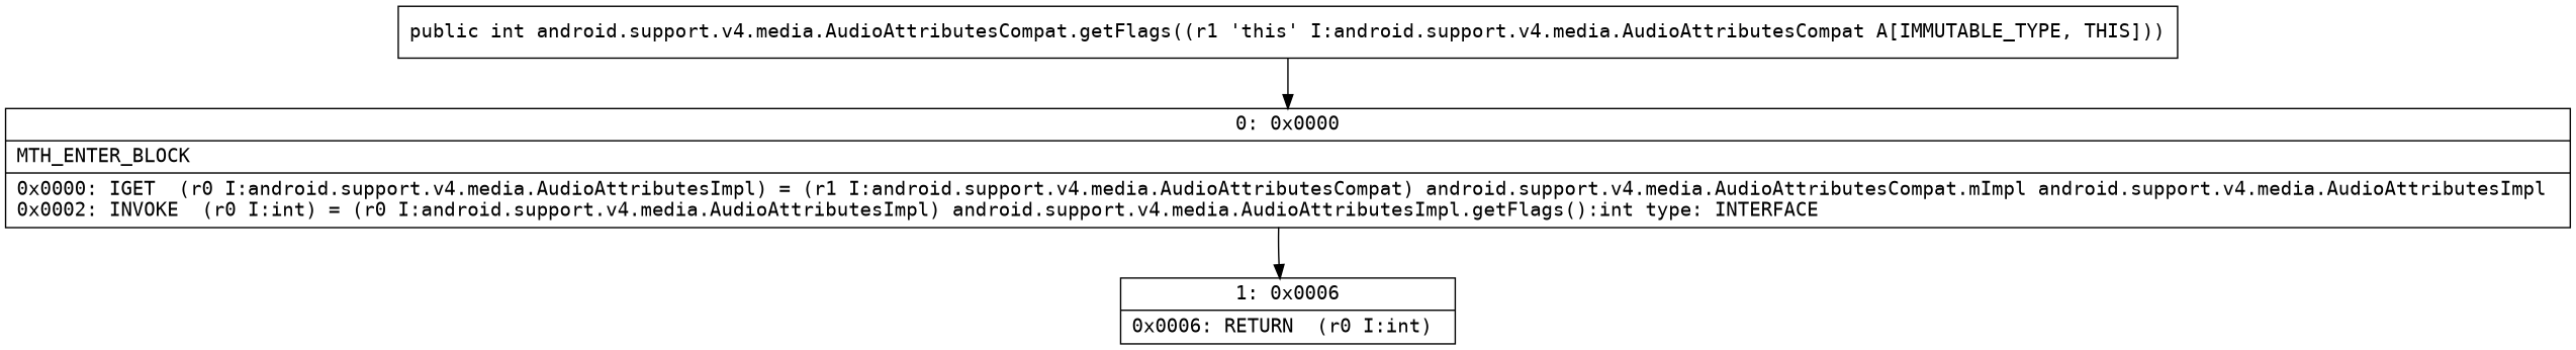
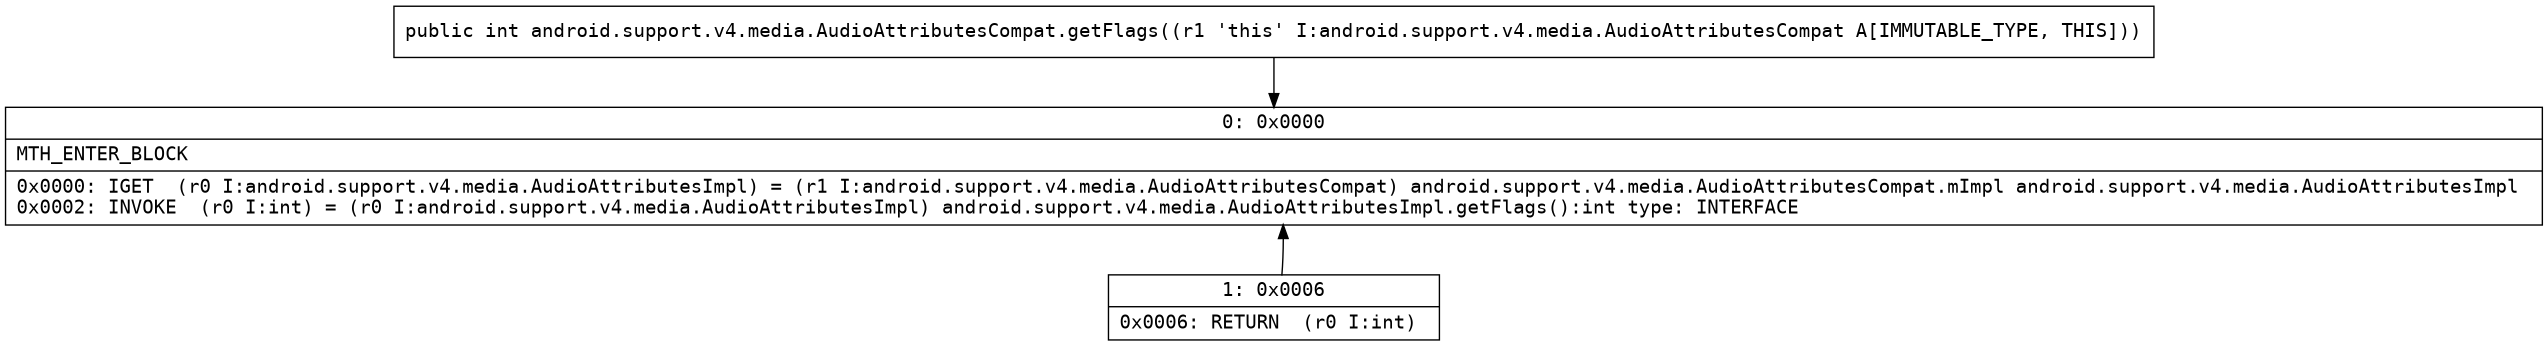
  digraph {
    fontname="DejaVu Sans Mono"
    node [shape=record fontname="DejaVu Sans Mono"]
    edge [fontname="DejaVu Sans Mono"]
    n1 [label="{0\:\ 0x0000|MTH_ENTER_BLOCK\l|0x0000: IGET  (r0 I:android.support.v4.media.AudioAttributesImpl) = (r1 I:android.support.v4.media.AudioAttributesCompat) android.support.v4.media.AudioAttributesCompat.mImpl android.support.v4.media.AudioAttributesImpl \l0x0002: INVOKE  (r0 I:int) = (r0 I:android.support.v4.media.AudioAttributesImpl) android.support.v4.media.AudioAttributesImpl.getFlags():int type: INTERFACE \l}"]
    n2 [label="{1\:\ 0x0006|0x0006: RETURN  (r0 I:int) \l}"]
    n3 [label="{public int android.support.v4.media.AudioAttributesCompat.getFlags((r1 'this' I:android.support.v4.media.AudioAttributesCompat A[IMMUTABLE_TYPE, THIS])) }"]
-   n1 -> n2
+   n2 -> n1
    n3 -> n1
  }
